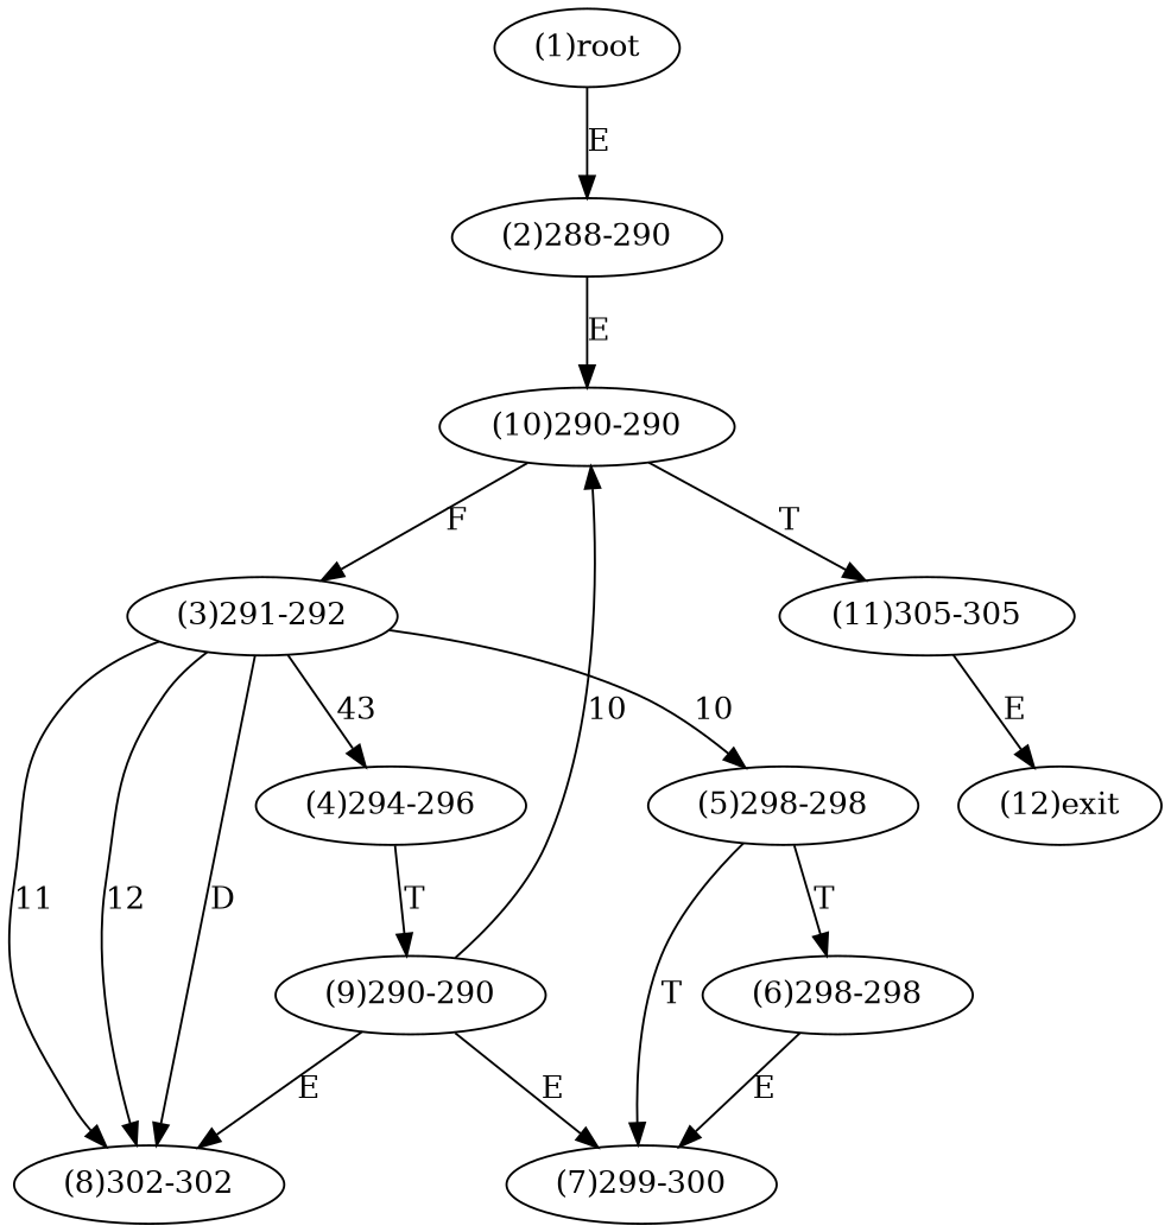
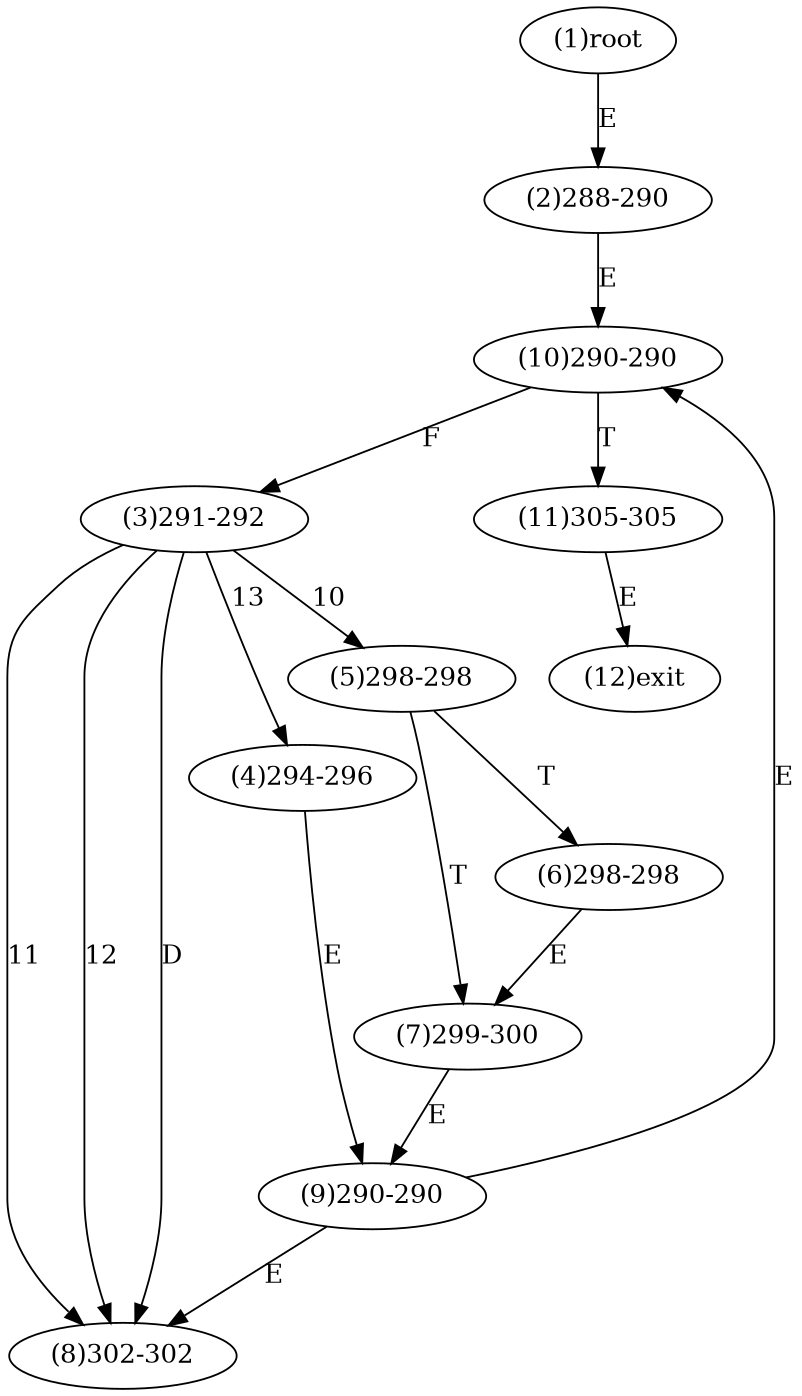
  digraph {
    n1 [label="(1)root"]
    n2 [label="(2)288-290"]
    n3 [label="(10)290-290"]
    n4 [label="(3)291-292"]
    n5 [label="(11)305-305"]
    n6 [label="(4)294-296"]
    n7 [label="(5)298-298"]
    n8 [label="(8)302-302"]
    n9 [label="(9)290-290"]
    n10 [label="(6)298-298"]
    n11 [label="(7)299-300"]
    n12 [label="(12)exit"]
    n1 -> n2 [label=E]
    n2 -> n3 [label=E]
    n3 -> n4 [label=F]
    n3 -> n5 [label=T]
-   n4 -> n6 [label=43]
+   n4 -> n6 [label=13]
    n4 -> n7 [label=10]
    n4 -> n8 [label=11]
    n4 -> n8 [label=12]
    n4 -> n8 [label=D]
    n5 -> n12 [label=E]
-   n6 -> n9 [label=T]
+   n6 -> n9 [label=E]
    n7 -> n10 [label=T]
    n7 -> n11 [label=T]
-   n9 -> n3 [label=10]
+   n9 -> n3 [label=E]
    n9 -> n8 [label=E]
    n10 -> n11 [label=E]
-   n9 -> n11 [label=E]
+   n11 -> n9 [label=E]
  }
